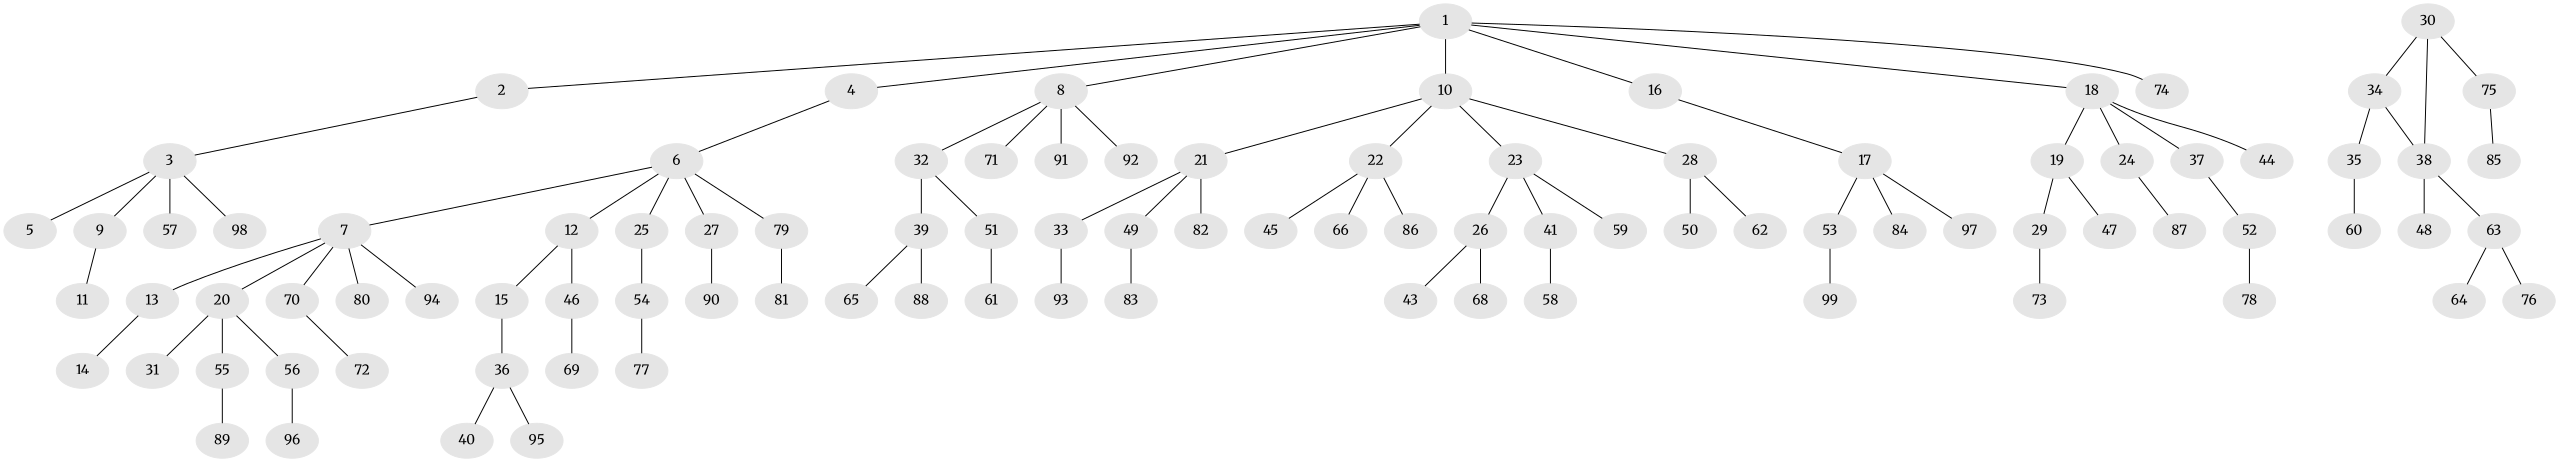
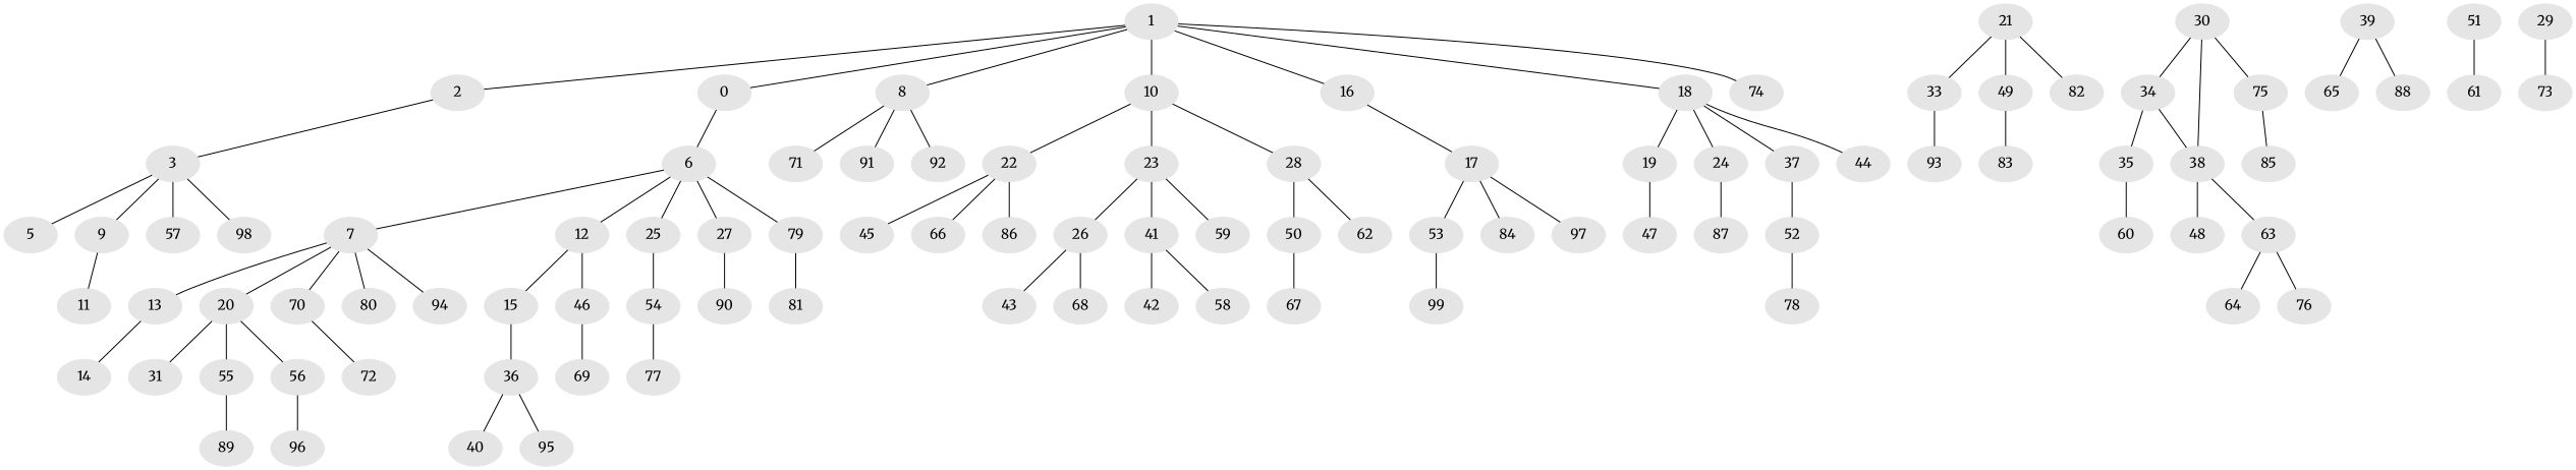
  graph {
    fontname=Merriweather
    node [color=gray90 fontname=Merriweather style=filled]
    edge [fontname=Merriweather]
    1
    2
-   4
+   4 [label=0]
    8
    10
    16
    18
    74
    3
    6
-   32
    71
    91
    92
    21
    22
    23
    28
    17
    19
    24
    37
    44
    5
    9
    57
    98
    11
    7
    12
    25
    27
    79
    30
    34
    75
    13
    20
    70
    80
    94
    15
    46
    54
    90
    81
    14
    31
    55
    56
    72
    39
    51
    33
    49
    82
    45
    66
    86
    26
    41
    59
    50
    62
    36
    69
    40
    95
    53
    84
    97
    99
    29
    47
    87
    52
    73
    89
    96
    93
    83
    43
    68
+   42
    58
    77
+   67
    35
    38
    85
    65
    88
    61
    60
    48
    63
    78
    64
    76
    1 -- 2
    1 -- 4
    1 -- 8
    1 -- 10
    1 -- 16
    1 -- 18
    1 -- 74
    2 -- 3
    4 -- 6
-   8 -- 32
    8 -- 71
    8 -- 91
    8 -- 92
-   10 -- 21
    10 -- 22
    10 -- 23
    10 -- 28
    16 -- 17
    18 -- 19
    18 -- 24
    18 -- 37
    18 -- 44
    3 -- 5
    3 -- 9
    3 -- 57
    3 -- 98
    6 -- 7
    6 -- 12
    6 -- 25
    6 -- 27
    6 -- 79
-   32 -- 39
-   32 -- 51
    21 -- 33
    21 -- 49
    21 -- 82
    22 -- 45
    22 -- 66
    22 -- 86
    23 -- 26
    23 -- 41
    23 -- 59
    28 -- 50
    28 -- 62
    17 -- 53
    17 -- 84
    17 -- 97
-   19 -- 29
    19 -- 47
    24 -- 87
    37 -- 52
    9 -- 11
    7 -- 13
    7 -- 20
    7 -- 70
    7 -- 80
    7 -- 94
    12 -- 15
    12 -- 46
    25 -- 54
    27 -- 90
    79 -- 81
    30 -- 34
    30 -- 75
    34 -- 35
    34 -- 38
    75 -- 85
    13 -- 14
    20 -- 31
    20 -- 55
    20 -- 56
    70 -- 72
    15 -- 36
    46 -- 69
    54 -- 77
    55 -- 89
    56 -- 96
    39 -- 65
    39 -- 88
    51 -- 61
    33 -- 93
    49 -- 83
    26 -- 43
    26 -- 68
+   41 -- 42
    41 -- 58
+   50 -- 67
    36 -- 40
    36 -- 95
    53 -- 99
    29 -- 73
    52 -- 78
    35 -- 60
    38 -- 30
    38 -- 48
    38 -- 63
    63 -- 64
    63 -- 76
  }
